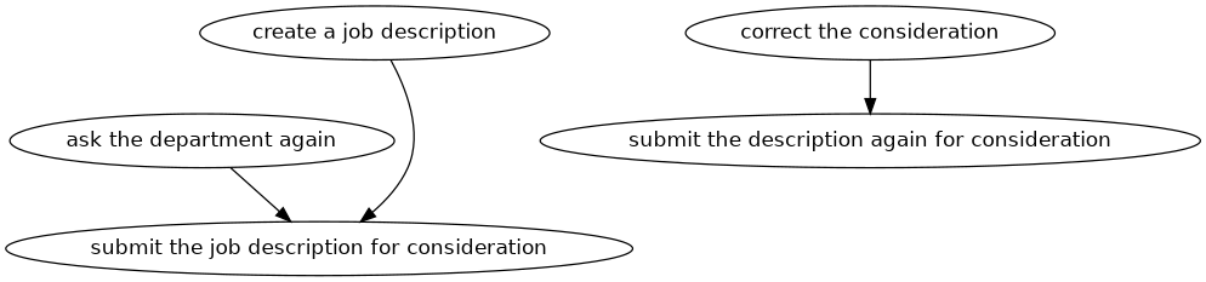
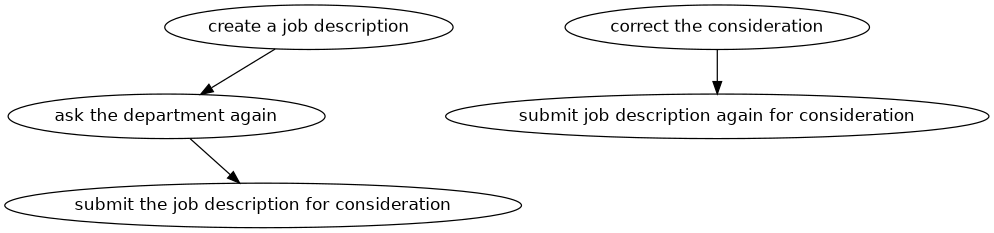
  strict digraph {
    fontname="DejaVu Sans"
    node [fontname="DejaVu Sans"]
    edge [attrs="{'type': 'flow', 'label': 'flow'}" fontname="DejaVu Sans"]
    "create a job description" [attrs="{'type': 'Activity', 'label': 'create a job description'}"]
    "ask the department again" [attrs="{'type': 'Activity', 'label': 'ask the department again'}"]
    "submit the job description for consideration" [attrs="{'type': 'Activity', 'label': 'submit the job description for consideration'}"]
    n4 [attrs="{'type': 'Activity', 'label': 'correct the description'}" label="correct the consideration"]
-   "submit the description again for consideration" [attrs="{'type': 'Activity', 'label': 'submit the description again for consideration'}"]
-   "create a job description" -> "submit the job description for consideration"
+   "submit the description again for consideration" [attrs="{'type': 'Activity', 'label': 'submit the description again for consideration'}" label="submit job description again for consideration"]
+   "create a job description" -> "ask the department again"
    "ask the department again" -> "submit the job description for consideration"
    n4 -> "submit the description again for consideration"
  }
